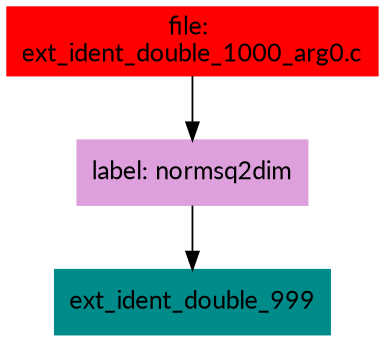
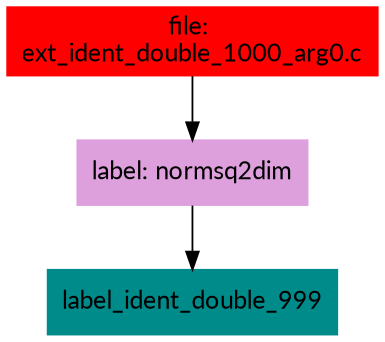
  digraph {
    fontname=Lato
    node [shape=box style=filled fontname=Lato]
    edge [fontname=Lato]
    n1 [color=red label="file: \next_ident_double_1000_arg0.c"]
    n2 [color=plum label="label: normsq2dim"]
-   n3 [color=cyan4 label=ext_ident_double_999]
+   n3 [color=cyan4 label=label_ident_double_999]
    n1 -> n2
    n2 -> n3
  }
